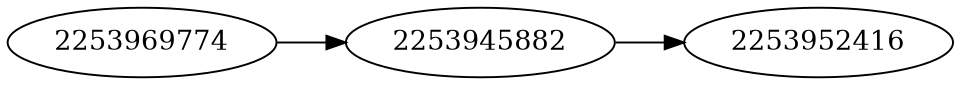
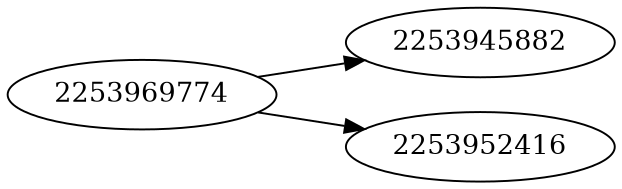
  strict digraph {
    rankdir=LR
    2253945882
    2253952416
    2253969774
-   2253945882 -> 2253952416
+   2253969774 -> 2253952416
    2253969774 -> 2253945882
  }
